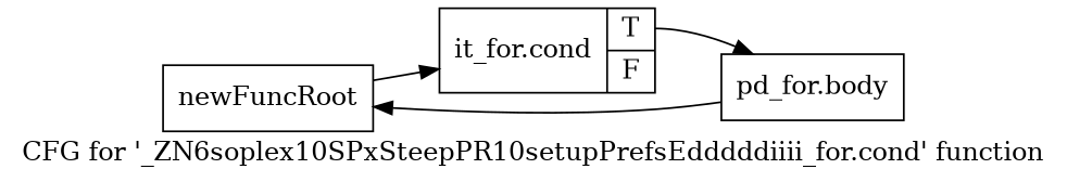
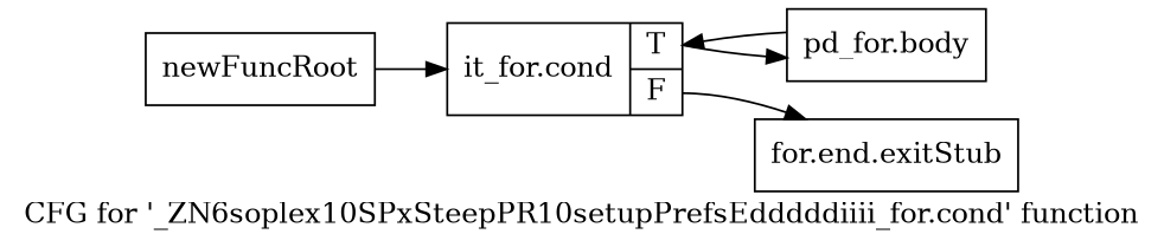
  digraph {
    label="CFG for '_ZN6soplex10SPxSteepPR10setupPrefsEdddddiiii_for.cond' function"
    rankdir=LR
    node [shape=record]
    n1 [label="{newFuncRoot}"]
    n2 [label="{it_for.cond|{<s0>T|<s1>F}}"]
+   n3 [label="{for.end.exitStub}"]
    n4 [label="{pd_for.body}"]
    n1 -> n2
+   n2 -> n3 [tailport=s1]
    n2 -> n4 [tailport=s0]
-   n4 -> n1
+   n4 -> n2
  }
